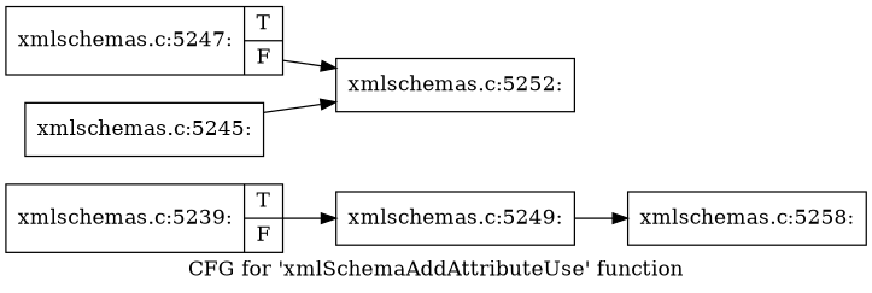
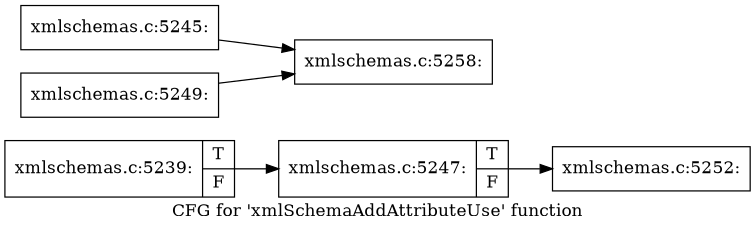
  digraph {
    label="CFG for 'xmlSchemaAddAttributeUse' function"
    rankdir=LR
    node [shape=record]
    n1 [label="{xmlschemas.c:5239:|{<s0>T|<s1>F}}"]
    n2 [label="{xmlschemas.c:5247:|{<s0>T|<s1>F}}"]
    n3 [label="{xmlschemas.c:5245:}"]
    n4 [label="{xmlschemas.c:5258:}"]
    n5 [label="{xmlschemas.c:5252:}"]
    n6 [label="{xmlschemas.c:5249:}"]
-   n1 -> n6
+   n1 -> n2
    n2 -> n5
-   n3 -> n5
+   n3 -> n4
    n6 -> n4
  }
